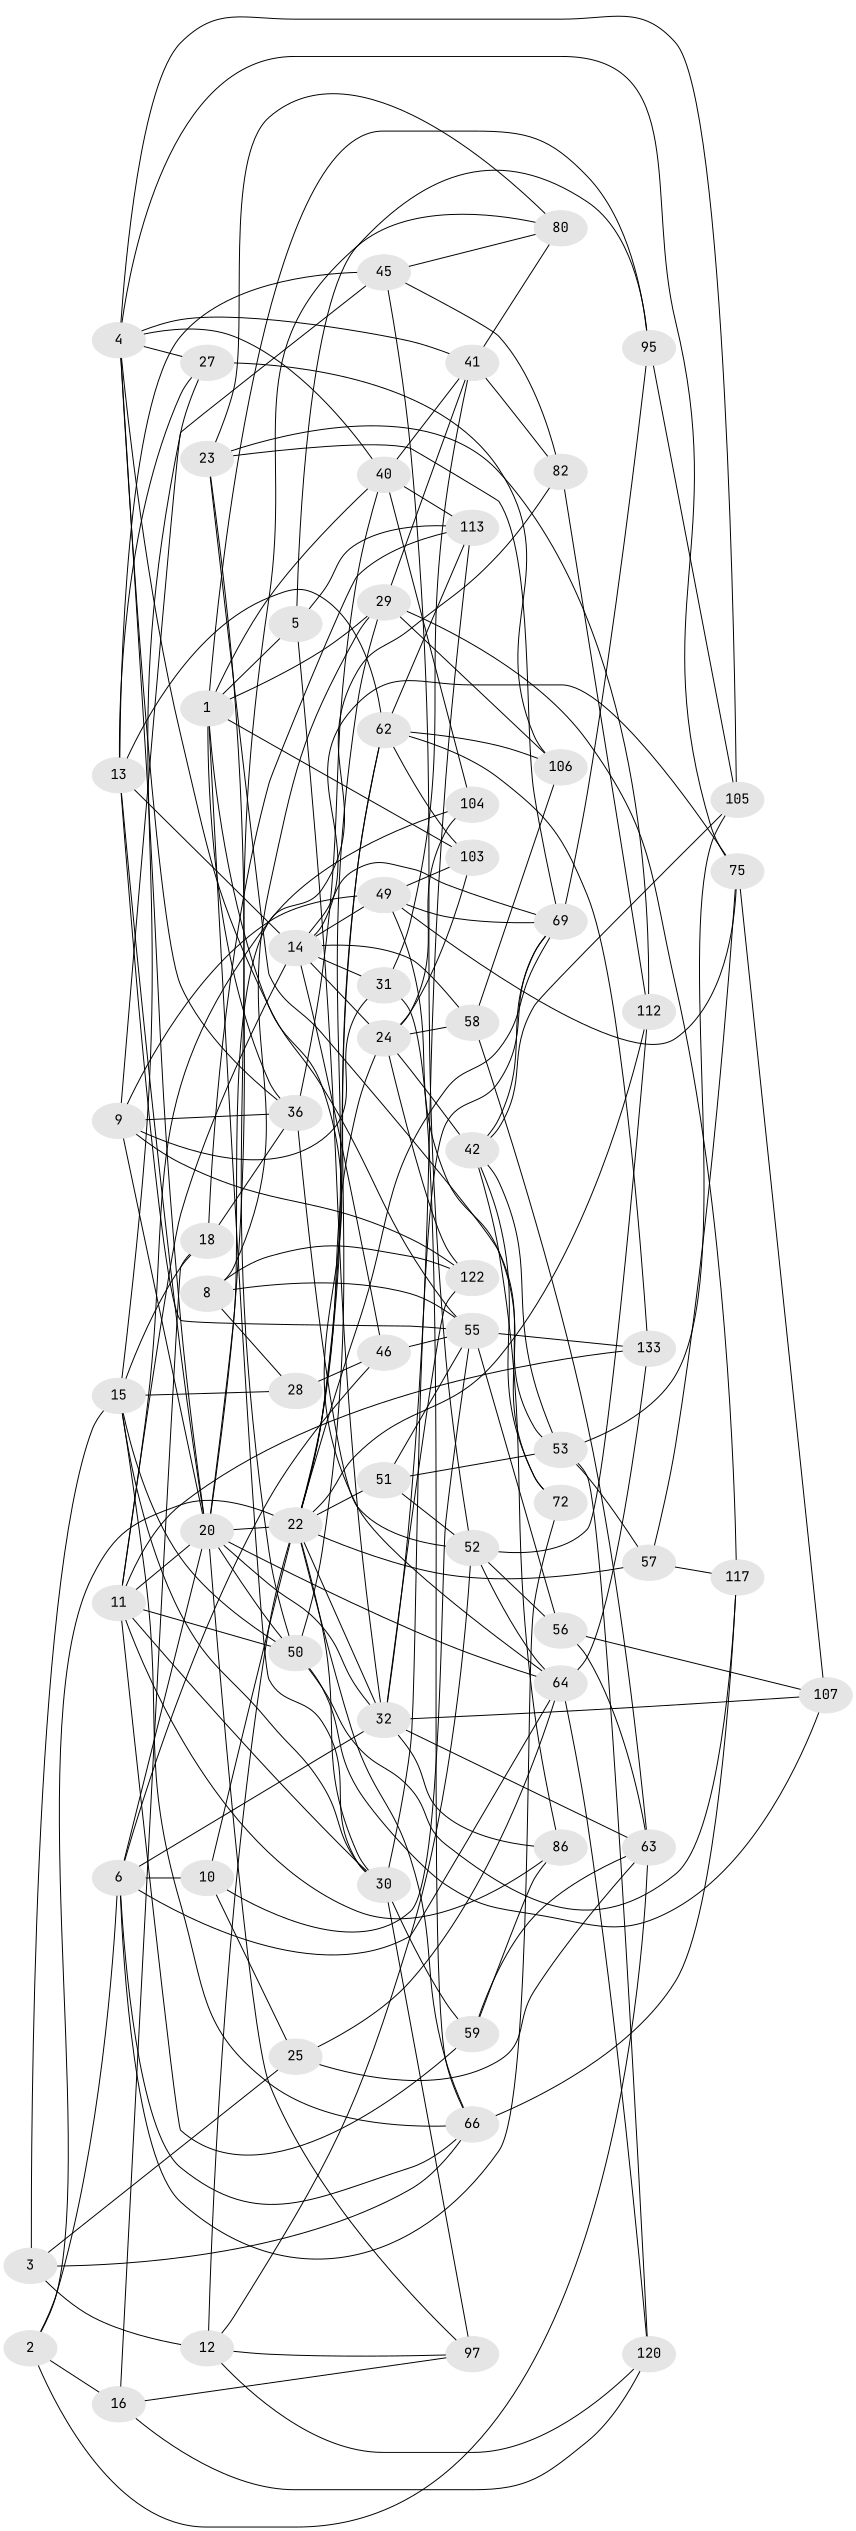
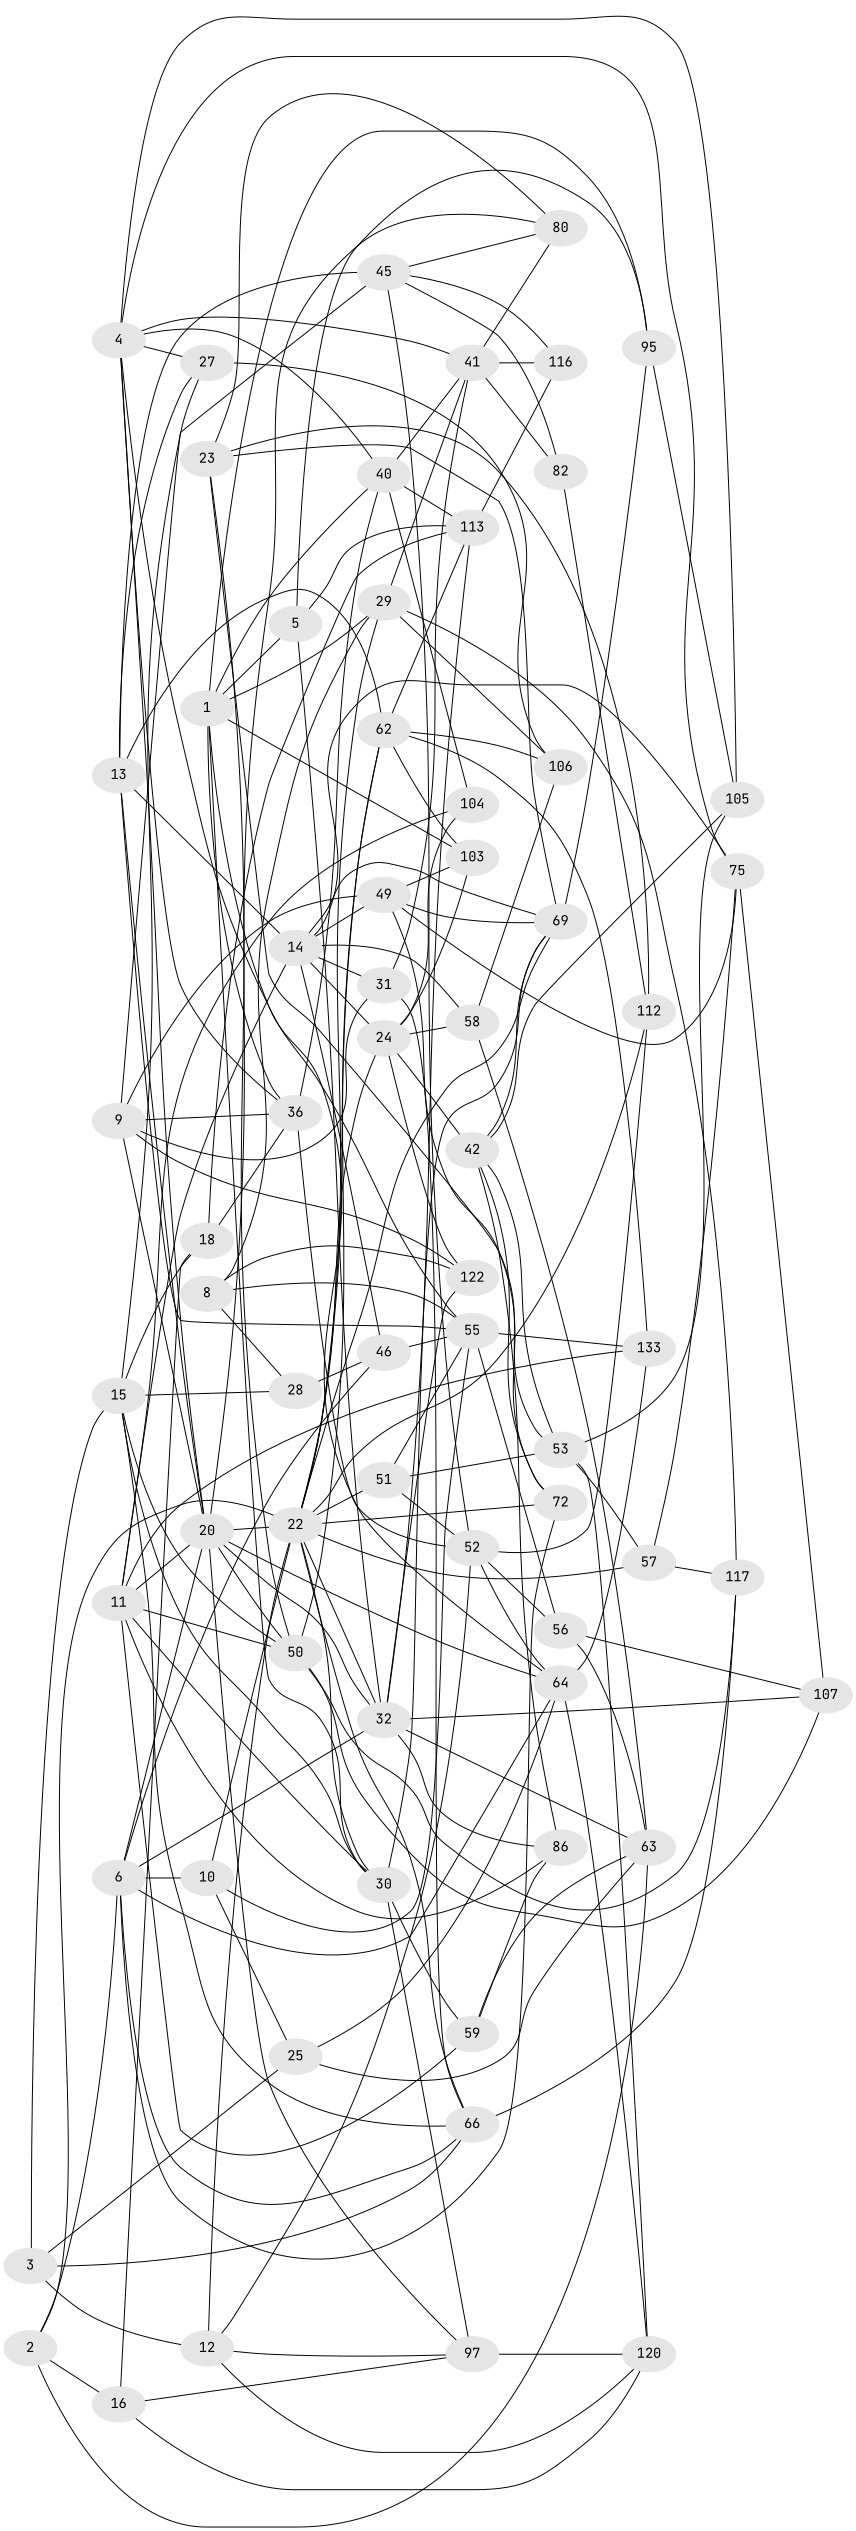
  graph {
    fontname="JetBrains Mono"
    rankdir=LR
    node [color=gray90 fontname="JetBrains Mono" style=filled]
    edge [fontname="JetBrains Mono"]
    1 [super="+43+115+90"]
    5
    29 [super="+38+48"]
    30 [super="+68"]
    36 [super="+93"]
    40 [super="+47"]
    64 [super="+74"]
    95
    103
    32 [super="+118+91+73"]
    113 [super="+128"]
    41 [super="+99+78+65"]
    106
    117
    59
    97 [super="+111"]
    69 [super="+110+92"]
    52 [super="+70+94"]
    104
    133
    120 [super="+123"]
    105
    6 [super="+131+83"]
    66 [super="+129"]
    20 [super="+85"]
    10 [super="+21"]
    46
    72
    2
    16
    22 [super="+26+34"]
    63 [super="+109"]
    18
    62 [super="+88"]
    24 [super="+125"]
    51
    57
    112
    12 [super="+126"]
    3
    15 [super="+44+37"]
    n42 [label=25]
    27
    28
    50 [super="+71"]
    4 [super="+7"]
    55 [super="+101+77"]
    75 [super="+76"]
    80
    82
+   116
    56
    107
    122
    86
    8
    9 [super="+19"]
    31
    45 [super="+102"]
    49 [super="+67"]
    11 [super="+81+114"]
    14 [super="+100+79+54"]
    58
    13 [super="+17"]
    42 [super="+60"]
    53 [super="+119"]
    23 [super="+25+87"]
    1 -- 5
    1 -- 29
    1 -- 30 [weight=2]
    1 -- 36
    1 -- 40
    1 -- 64 [weight=2]
    1 -- 95
    1 -- 103
    5 -- 95
    5 -- 32
    5 -- 113
    29 -- 41 [weight=3]
    29 -- 106
    29 -- 117
    30 -- 59
    30 -- 97
    30 -- 69
    36 -- 40
    36 -- 52
    40 -- 113
    40 -- 41
    40 -- 104
    64 -- 133
    64 -- 120
    95 -- 105
    32 -- 113
    32 -- 63
    32 -- 107
    32 -- 122
    32 -- 86
+   113 -- 116
    41 -- 80
    41 -- 82
+   41 -- 116 [weight=2]
    59 -- 63
    59 -- 86
+   97 -- 120 [weight=2]
    69 -- 95
    52 -- 64
    52 -- 112
    52 -- 56
    6 -- 64
    6 -- 32 [weight=2]
    6 -- 66
    6 -- 20
    6 -- 10 [weight=2]
    6 -- 46
    6 -- 72
    66 -- 117
    20 -- 64
    20 -- 32
    20 -- 97
    20 -- 22
    20 -- 50
    20 -- 80
-   20 -- 82
    10 -- 22 [weight=2]
    10 -- n42
    10 -- 55
    46 -- 55
    2 -- 6
    2 -- 16
    2 -- 22
    2 -- 63
    16 -- 97
    16 -- 120
    16 -- 18
    22 -- 29
    22 -- 30
    22 -- 32
    22 -- 69 [weight=2]
    22 -- 66
+   22 -- 72
    22 -- 62
    22 -- 24
    22 -- 51
    22 -- 57
    22 -- 112
    18 -- 36
    18 -- 113
    62 -- 103
    62 -- 113
    62 -- 106
    62 -- 133
    24 -- 103
    24 -- 104 [weight=2]
    24 -- 122
    24 -- 58
    24 -- 42
    51 -- 52
    51 -- 55
    51 -- 53
    57 -- 117
    57 -- 75
    12 -- 97
    12 -- 52 [weight=2]
    12 -- 120
    12 -- 22
    3 -- 66
    3 -- 12
    3 -- 15
    3 -- n42
    15 -- 30
    15 -- 66
    15 -- 18
    15 -- 27
    15 -- 28 [weight=2]
    15 -- 50
    n42 -- 64
    n42 -- 63
    27 -- 106
    28 -- 46
    50 -- 117
    50 -- 62
    50 -- 107
    4 -- 36
    4 -- 40
    4 -- 41
    4 -- 105
    4 -- 20
    4 -- 27
    4 -- 55
    4 -- 75
    55 -- 133
    55 -- 56
    75 -- 107
    82 -- 112
    56 -- 63
    56 -- 107
    8 -- 29
    8 -- 28
    8 -- 55
    8 -- 122
    9 -- 36
    9 -- 20
    9 -- 122
    9 -- 31
    9 -- 45
    9 -- 49
    31 -- 41
    31 -- 66
    45 -- 52
    45 -- 80
    45 -- 82
+   45 -- 116
    49 -- 103
    49 -- 69
    49 -- 72
    49 -- 75
    11 -- 30
    11 -- 59
    11 -- 104
    11 -- 133
    11 -- 20
    11 -- 50
    11 -- 86
    11 -- 14
    14 -- 69
    14 -- 46
    14 -- 24
    14 -- 75 [weight=2]
    14 -- 31
    14 -- 49
    14 -- 58
    58 -- 106
    58 -- 63
    13 -- 20
    13 -- 62
    13 -- 27
    13 -- 55
    13 -- 45
    13 -- 14
    42 -- 69
    42 -- 105
    42 -- 72
    42 -- 86
    42 -- 53
    53 -- 120
    53 -- 105
    53 -- 57
    23 -- 69
    23 -- 112
    23 -- 50 [weight=2]
    23 -- 80
    23 -- 53
  }
